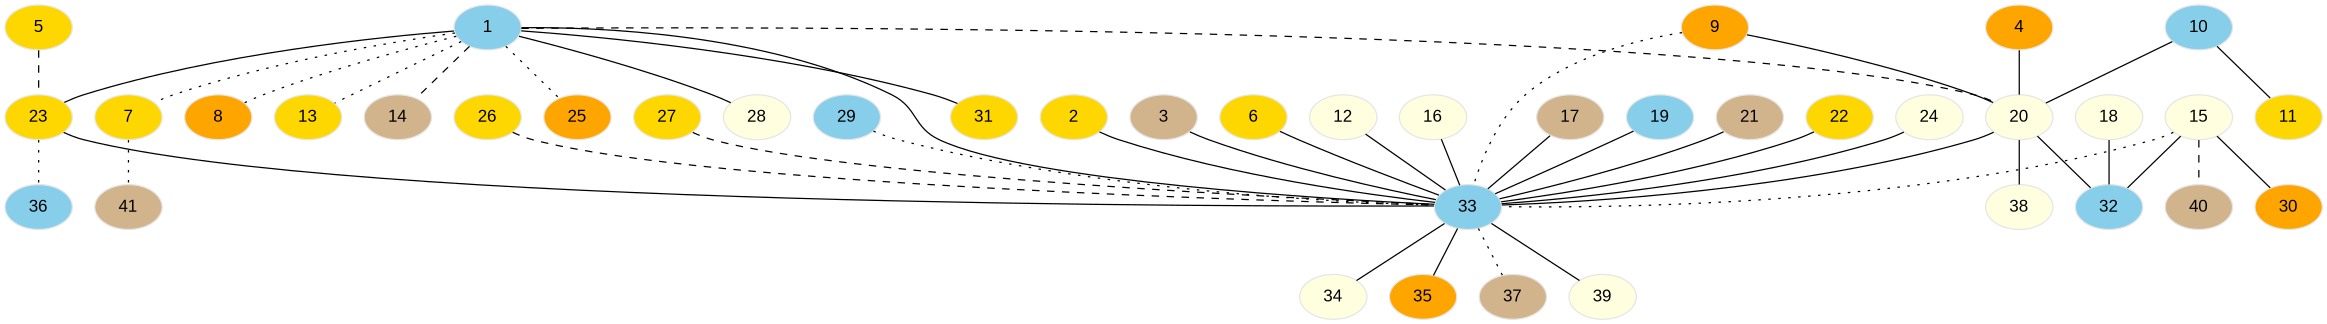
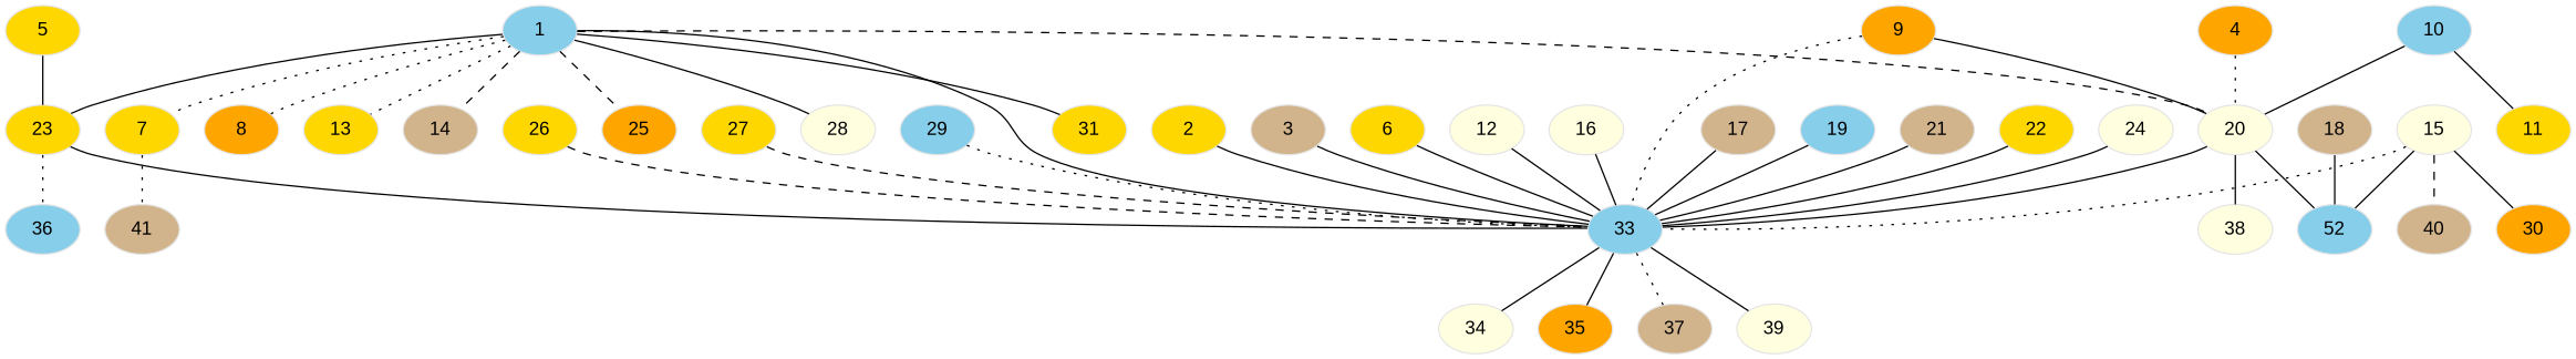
  graph {
    fontname="Liberation Sans"
    node [color=gray90 fillcolor=gold fontname="Liberation Sans" style=filled]
    edge [fontname="Liberation Sans" style=solid weight=1.0]
    1 [fillcolor=skyblue]
    7
    8 [fillcolor=orange]
    13
    14 [fillcolor=tan]
    20 [fillcolor=lightyellow]
    23
    25 [fillcolor=orange]
    28 [fillcolor=lightyellow]
    31
    33 [fillcolor=skyblue]
    41 [fillcolor=tan]
-   32 [fillcolor=skyblue]
+   32 [fillcolor=skyblue label=52]
    38 [fillcolor=lightyellow]
    36 [fillcolor=skyblue]
    34 [fillcolor=lightyellow]
    35 [fillcolor=orange]
    37 [fillcolor=tan]
    39 [fillcolor=lightyellow]
    2
    3 [fillcolor=tan]
    4 [fillcolor=orange]
    5
    6
    9 [fillcolor=orange]
    10 [fillcolor=skyblue]
    11
    12 [fillcolor=lightyellow]
    15 [fillcolor=lightyellow]
    30 [fillcolor=orange]
    40 [fillcolor=tan]
    16 [fillcolor=lightyellow]
    17 [fillcolor=tan]
-   18 [fillcolor=lightyellow]
+   18 [fillcolor=tan]
    19 [fillcolor=skyblue]
    21 [fillcolor=tan]
    22
    24 [fillcolor=lightyellow]
    26
    27
    29 [fillcolor=skyblue]
    1 -- 7 [style=dotted]
    1 -- 8 [style=dotted]
    1 -- 13 [style=dotted]
    1 -- 14 [style=dashed]
    1 -- 20 [style=dashed]
    1 -- 23
-   1 -- 25 [style=dotted]
+   1 -- 25 [style=dashed]
    1 -- 28
    1 -- 31
    1 -- 33
    7 -- 41 [style=dotted]
    20 -- 33
    20 -- 32
    20 -- 38
    23 -- 33
    23 -- 36 [style=dotted]
    33 -- 34
    33 -- 35
    33 -- 37 [style=dotted]
    33 -- 39
    2 -- 33
    3 -- 33
-   4 -- 20
-   5 -- 23 [style=dashed]
+   4 -- 20 [style=dotted]
+   5 -- 23
    6 -- 33
    9 -- 20
    9 -- 33 [style=dotted]
    10 -- 20
    10 -- 11
    12 -- 33
    15 -- 33 [style=dotted weight=2.0]
    15 -- 32
    15 -- 30
    15 -- 40 [style=dashed]
    16 -- 33
    17 -- 33 [weight=2.0]
    18 -- 32
    19 -- 33
    21 -- 33
    22 -- 33
    24 -- 33
    26 -- 33 [style=dashed]
    27 -- 33 [style=dashed]
    29 -- 33 [style=dotted]
  }
